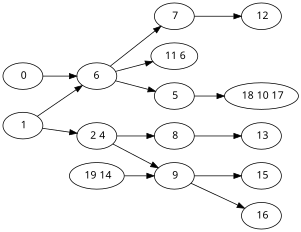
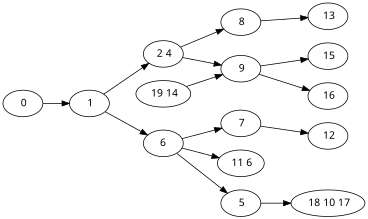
  digraph {
    fontname="Noto Sans"
    rankdir=LR
    node [fontname="Noto Sans"]
    edge [fontname="Noto Sans"]
    " 0"
    " 1"
    " 2 4"
    n4 [label=6]
    " 8"
    " 9"
    " 7"
    " 11 6"
    " 5"
    " 13"
    " 15"
    " 16"
    " 12"
    " 18 10 17"
    " 19 14"
-   " 0" -> n4
+   " 0" -> " 1"
    " 1" -> " 2 4"
    " 1" -> n4
    " 2 4" -> " 8"
    " 2 4" -> " 9"
    n4 -> " 7"
    n4 -> " 11 6"
    n4 -> " 5"
    " 8" -> " 13"
    " 9" -> " 15"
    " 9" -> " 16"
    " 7" -> " 12"
    " 5" -> " 18 10 17"
    " 19 14" -> " 9"
  }
